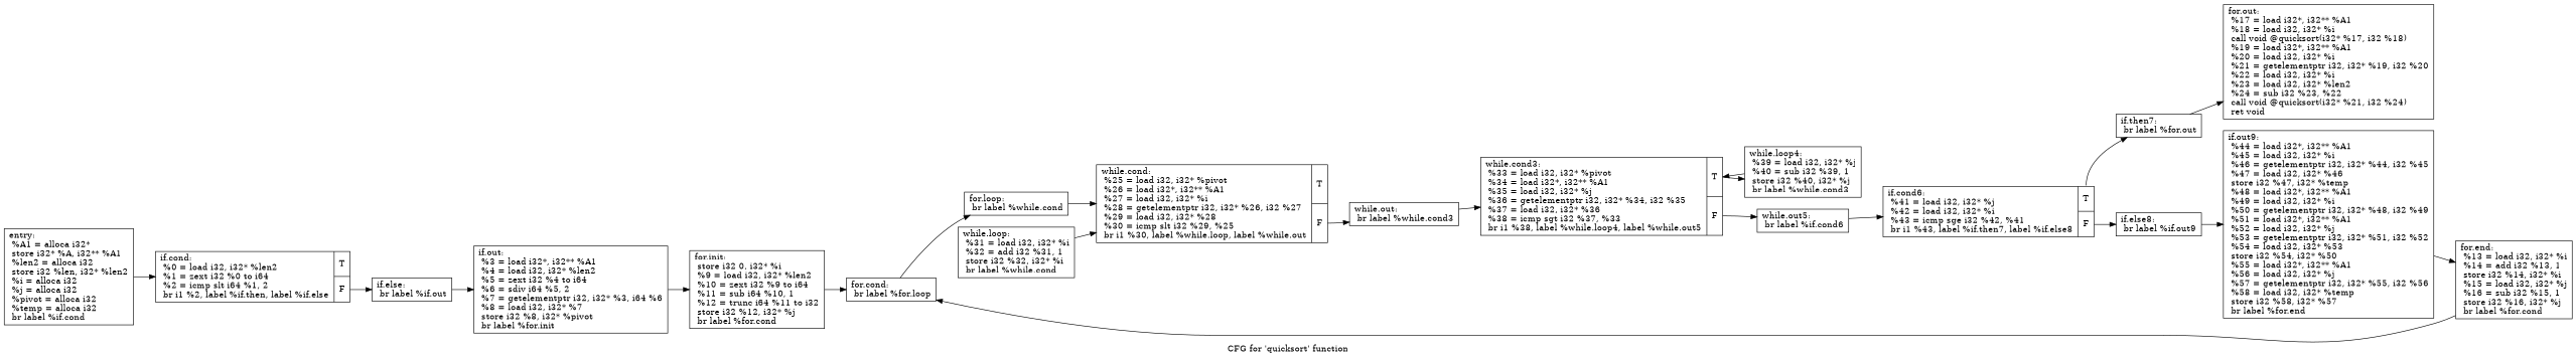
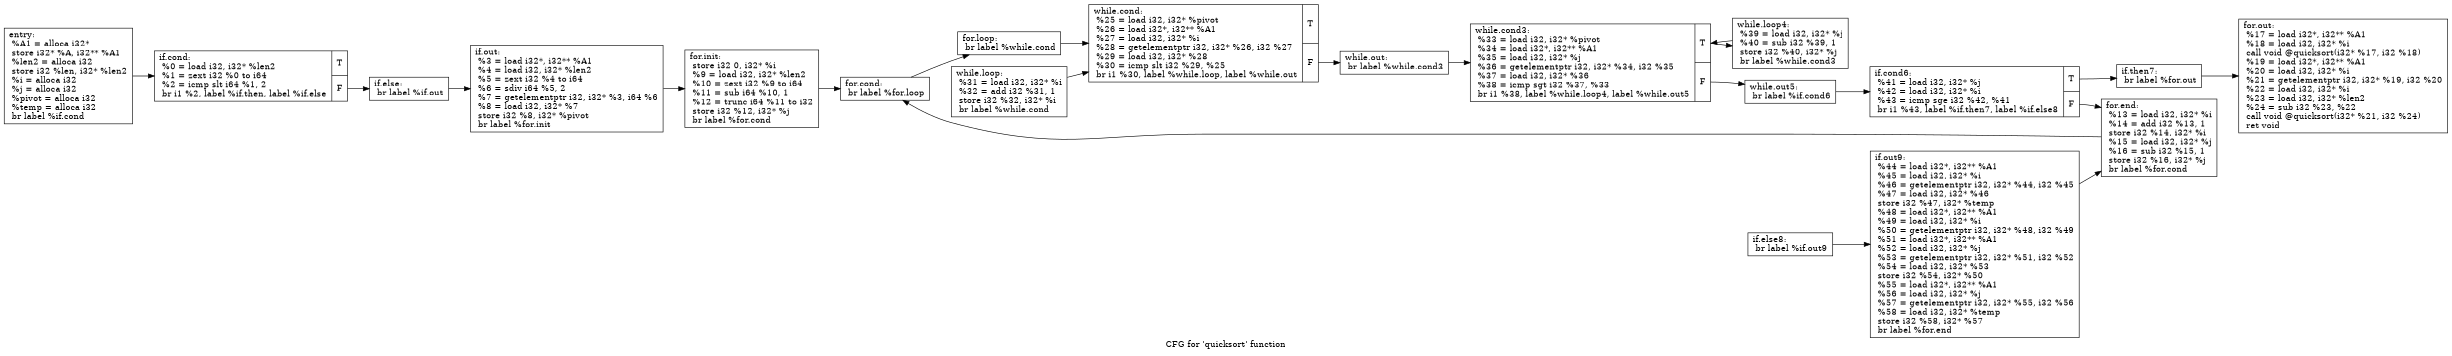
  digraph {
    label="CFG for 'quicksort' function"
    rankdir=LR
    node [shape=record]
    n1 [label="{entry:\l  %A1 = alloca i32*\l  store i32* %A, i32** %A1\l  %len2 = alloca i32\l  store i32 %len, i32* %len2\l  %i = alloca i32\l  %j = alloca i32\l  %pivot = alloca i32\l  %temp = alloca i32\l  br label %if.cond\l}"]
    n2 [label="{if.cond:                                          \l  %0 = load i32, i32* %len2\l  %1 = zext i32 %0 to i64\l  %2 = icmp slt i64 %1, 2\l  br i1 %2, label %if.then, label %if.else\l|{<s0>T|<s1>F}}"]
    n3 [label="{if.else:                                          \l  br label %if.out\l}"]
    n4 [label="{if.out:                                           \l  %3 = load i32*, i32** %A1\l  %4 = load i32, i32* %len2\l  %5 = zext i32 %4 to i64\l  %6 = sdiv i64 %5, 2\l  %7 = getelementptr i32, i32* %3, i64 %6\l  %8 = load i32, i32* %7\l  store i32 %8, i32* %pivot\l  br label %for.init\l}"]
    n5 [label="{for.init:                                         \l  store i32 0, i32* %i\l  %9 = load i32, i32* %len2\l  %10 = zext i32 %9 to i64\l  %11 = sub i64 %10, 1\l  %12 = trunc i64 %11 to i32\l  store i32 %12, i32* %j\l  br label %for.cond\l}"]
    n6 [label="{for.cond:                                         \l  br label %for.loop\l}"]
    n7 [label="{for.loop:                                         \l  br label %while.cond\l}"]
    n8 [label="{while.cond:                                       \l  %25 = load i32, i32* %pivot\l  %26 = load i32*, i32** %A1\l  %27 = load i32, i32* %i\l  %28 = getelementptr i32, i32* %26, i32 %27\l  %29 = load i32, i32* %28\l  %30 = icmp slt i32 %29, %25\l  br i1 %30, label %while.loop, label %while.out\l|{<s0>T|<s1>F}}"]
    n9 [label="{while.out:                                        \l  br label %while.cond3\l}"]
    n10 [label="{while.loop:                                       \l  %31 = load i32, i32* %i\l  %32 = add i32 %31, 1\l  store i32 %32, i32* %i\l  br label %while.cond\l}"]
    n11 [label="{while.cond3:                                      \l  %33 = load i32, i32* %pivot\l  %34 = load i32*, i32** %A1\l  %35 = load i32, i32* %j\l  %36 = getelementptr i32, i32* %34, i32 %35\l  %37 = load i32, i32* %36\l  %38 = icmp sgt i32 %37, %33\l  br i1 %38, label %while.loop4, label %while.out5\l|{<s0>T|<s1>F}}"]
    n12 [label="{for.end:                                          \l  %13 = load i32, i32* %i\l  %14 = add i32 %13, 1\l  store i32 %14, i32* %i\l  %15 = load i32, i32* %j\l  %16 = sub i32 %15, 1\l  store i32 %16, i32* %j\l  br label %for.cond\l}"]
    n13 [label="{for.out:                                          \l  %17 = load i32*, i32** %A1\l  %18 = load i32, i32* %i\l  call void @quicksort(i32* %17, i32 %18)\l  %19 = load i32*, i32** %A1\l  %20 = load i32, i32* %i\l  %21 = getelementptr i32, i32* %19, i32 %20\l  %22 = load i32, i32* %i\l  %23 = load i32, i32* %len2\l  %24 = sub i32 %23, %22\l  call void @quicksort(i32* %21, i32 %24)\l  ret void\l}"]
    n14 [label="{while.loop4:                                      \l  %39 = load i32, i32* %j\l  %40 = sub i32 %39, 1\l  store i32 %40, i32* %j\l  br label %while.cond3\l}"]
    n15 [label="{while.out5:                                       \l  br label %if.cond6\l}"]
    n16 [label="{if.cond6:                                         \l  %41 = load i32, i32* %j\l  %42 = load i32, i32* %i\l  %43 = icmp sge i32 %42, %41\l  br i1 %43, label %if.then7, label %if.else8\l|{<s0>T|<s1>F}}"]
    n17 [label="{if.then7:                                         \l  br label %for.out\l}"]
    n18 [label="{if.else8:                                         \l  br label %if.out9\l}"]
    n19 [label="{if.out9:                                          \l  %44 = load i32*, i32** %A1\l  %45 = load i32, i32* %i\l  %46 = getelementptr i32, i32* %44, i32 %45\l  %47 = load i32, i32* %46\l  store i32 %47, i32* %temp\l  %48 = load i32*, i32** %A1\l  %49 = load i32, i32* %i\l  %50 = getelementptr i32, i32* %48, i32 %49\l  %51 = load i32*, i32** %A1\l  %52 = load i32, i32* %j\l  %53 = getelementptr i32, i32* %51, i32 %52\l  %54 = load i32, i32* %53\l  store i32 %54, i32* %50\l  %55 = load i32*, i32** %A1\l  %56 = load i32, i32* %j\l  %57 = getelementptr i32, i32* %55, i32 %56\l  %58 = load i32, i32* %temp\l  store i32 %58, i32* %57\l  br label %for.end\l}"]
    n1 -> n2
    n2 -> n3 [tailport=s1]
    n3 -> n4
    n4 -> n5
    n5 -> n6
    n6 -> n7
    n7 -> n8
    n8 -> n9 [tailport=s1]
    n9 -> n11
    n10 -> n8
    n11 -> n14 [tailport=s0]
    n11 -> n15 [tailport=s1]
    n12 -> n6
    n14 -> n11
    n15 -> n16
    n16 -> n17 [tailport=s0]
-   n16 -> n18 [tailport=s1]
+   n16 -> n12 [tailport=s1]
    n17 -> n13
    n18 -> n19
    n19 -> n12
  }
